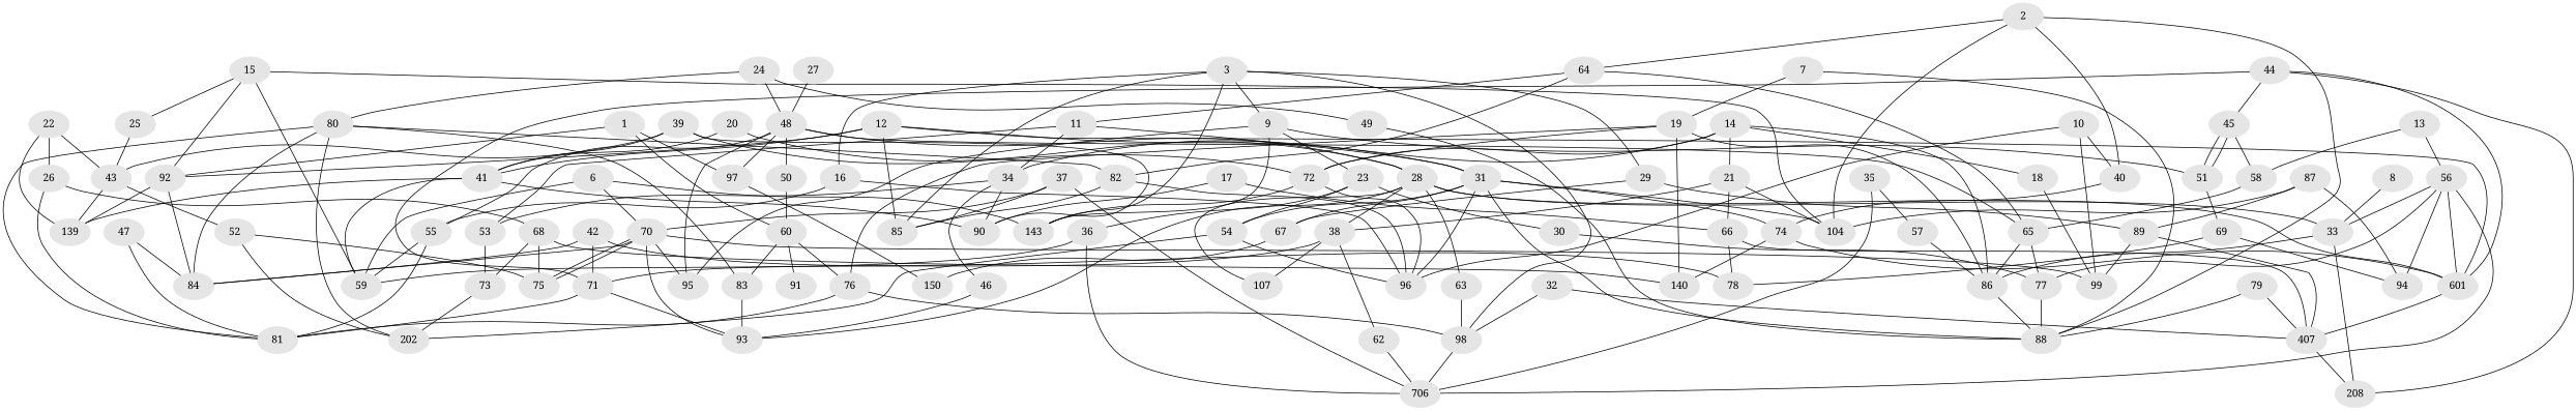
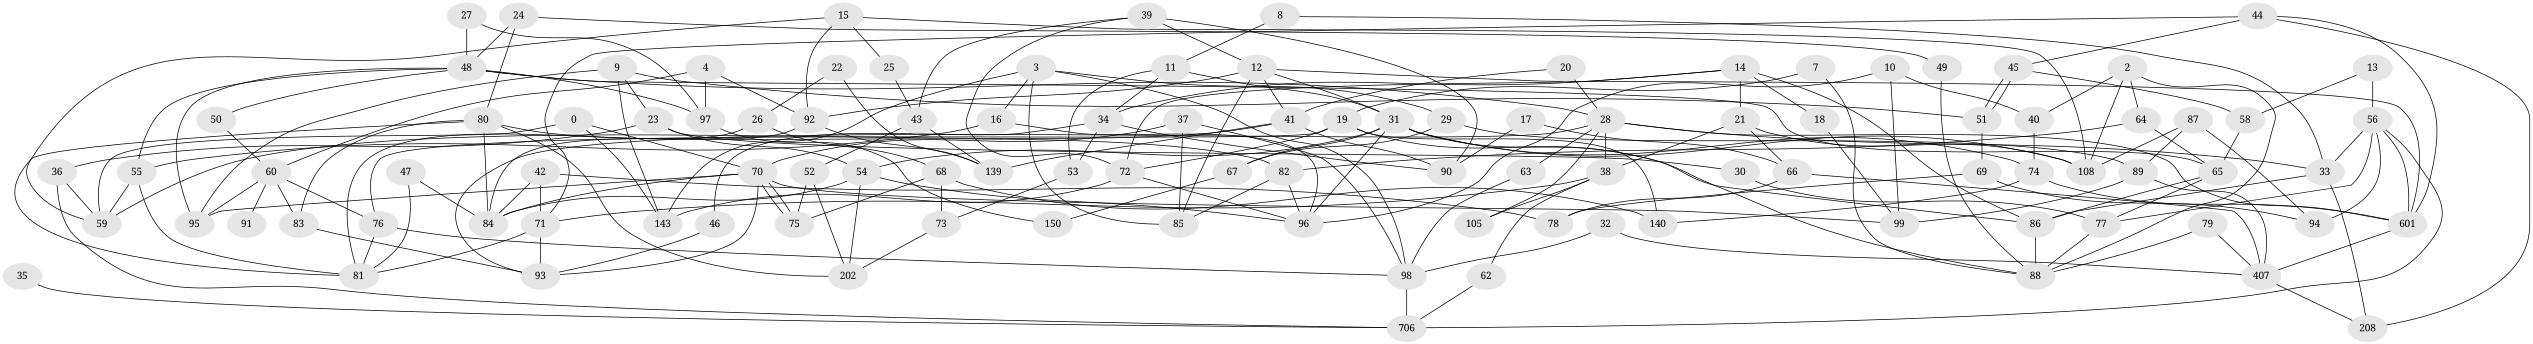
  graph {
    fontname="Noto Serif"
    node [color=gray90 fontname="Noto Serif" style=filled]
    edge [fontname="Noto Serif"]
-   1
+   1 [label=4]
    60
    92
    97
    28
    33
    n7 [label=601]
    38
    63
    93
-   105 [label=107]
+   105
    95
    76
    83
    91
    n16 [label=139]
    84
    n18 [label=150]
    2
    40
    64
    88
-   104
+   104 [label=108]
    34
    53
    90
    46
    74
    65
    82
    3
    9
    16
    29
    85
    98
    n37 [label=143]
    23
    51
    96
    55
    67
    89
    n44 [label=706]
    7
    19
    n47 [label=202]
    73
    87
    94
-   6
+   6 [label=0]
    59
    70
    99
    75
    72
    86
    n58 [label=140]
    8
    11
    31
    n62 [label=208]
    30
    36
    54
    25
    43
    69
    10
    12
    41
    n72 [label=407]
    13
    56
    58
    77
    14
    18
    21
    66
    15
    47
    81
    17
    78
    20
    62
    71
    22
    26
    68
    52
    24
    48
    49
    80
    50
    27
    32
    35
-   57
    37
    39
    42
    44
    45
    79
    1 -- 60
    1 -- 92
    1 -- 97
+   60 -- 95
    60 -- 76
    60 -- 83
    60 -- 91
    92 -- n16
    92 -- 84
    97 -- n18
    28 -- 33
    28 -- n7
    28 -- 38
    28 -- 63
    28 -- 93
    28 -- 105
    33 -- 86
    33 -- n62
    n7 -- n72
    38 -- 105
    38 -- 62
    38 -- 71
    63 -- 98
    76 -- 98
    76 -- 81
    83 -- 93
    2 -- 40
    2 -- 64
    2 -- 88
    2 -- 104
    40 -- 74
    64 -- 65
    64 -- 82
    34 -- 53
    34 -- 90
    34 -- 46
    53 -- 73
    46 -- 93
    74 -- n7
    74 -- n58
    65 -- 86
    65 -- 77
    82 -- 85
    82 -- 96
-   3 -- 9
    3 -- 16
    3 -- 29
    3 -- 85
    3 -- 98
    3 -- n37
    9 -- 95
    9 -- n37
    9 -- 23
    9 -- 51
    16 -- 96
    16 -- 55
    29 -- 67
    29 -- 89
    98 -- n44
    23 -- 30
    23 -- 36
    23 -- 54
    51 -- 69
    55 -- 59
    55 -- 81
    67 -- n18
    89 -- 99
    89 -- n72
    7 -- 88
    7 -- 19
    19 -- 76
    19 -- 72
    19 -- 86
    19 -- n58
    73 -- n47
    87 -- 104
    87 -- 89
    87 -- 94
    6 -- n37
    6 -- 59
    6 -- 70
    70 -- 93
    70 -- 95
    70 -- 84
    70 -- 99
    70 -- 75
    70 -- 75
    72 -- n37
    72 -- 96
    86 -- 88
    8 -- 33
-   64 -- 11
+   8 -- 11
    11 -- 34
    11 -- 53
    11 -- 31
    31 -- 88
    31 -- 104
    31 -- 74
    31 -- 96
    31 -- 67
    31 -- 54
    30 -- 77
    36 -- n44
    36 -- 59
+   54 -- 84
    54 -- 96
    54 -- n47
    25 -- 43
    43 -- n16
    43 -- 52
    69 -- 94
    69 -- 78
    10 -- 40
    10 -- 96
    10 -- 99
    12 -- 92
    12 -- n7
    12 -- 85
    12 -- 31
    12 -- 41
    41 -- n16
    41 -- 90
    41 -- 59
    n72 -- n62
    13 -- 56
    13 -- 58
    56 -- 33
    56 -- n7
    56 -- n44
    56 -- 94
    56 -- 77
    58 -- 65
    77 -- 88
    14 -- 34
    14 -- 72
    14 -- 86
    14 -- 18
    14 -- 21
    18 -- 99
    21 -- 38
    21 -- 104
    21 -- 66
    66 -- n72
    66 -- 78
    15 -- 92
    15 -- 104
    15 -- 59
    15 -- 25
    47 -- 84
    47 -- 81
    17 -- 90
    17 -- 66
    20 -- 28
    20 -- 41
    62 -- n44
    71 -- 93
    71 -- 81
    22 -- n16
-   22 -- 43
    22 -- 26
    26 -- 81
    26 -- 68
    68 -- 73
    68 -- 75
    68 -- n58
    52 -- n47
    52 -- 75
    24 -- 48
    24 -- 49
    24 -- 80
    48 -- 97
    48 -- 28
    48 -- 95
    48 -- 65
    48 -- 55
    48 -- 50
    49 -- 88
    80 -- 83
    80 -- 84
    80 -- 82
    80 -- n47
    80 -- 81
    50 -- 60
+   27 -- 97
    27 -- 48
    32 -- 98
    32 -- n72
    35 -- n44
-   35 -- 57
-   57 -- 86
    37 -- 85
-   37 -- n44
+   37 -- 98
    37 -- 70
    39 -- 90
    39 -- 72
    39 -- 43
-   39 -- 41
+   39 -- 12
    42 -- 84
    42 -- 78
    42 -- 71
    44 -- n7
    44 -- n62
    44 -- 71
    44 -- 45
    45 -- 51
    45 -- 51
    45 -- 58
    79 -- 88
    79 -- n72
  }
